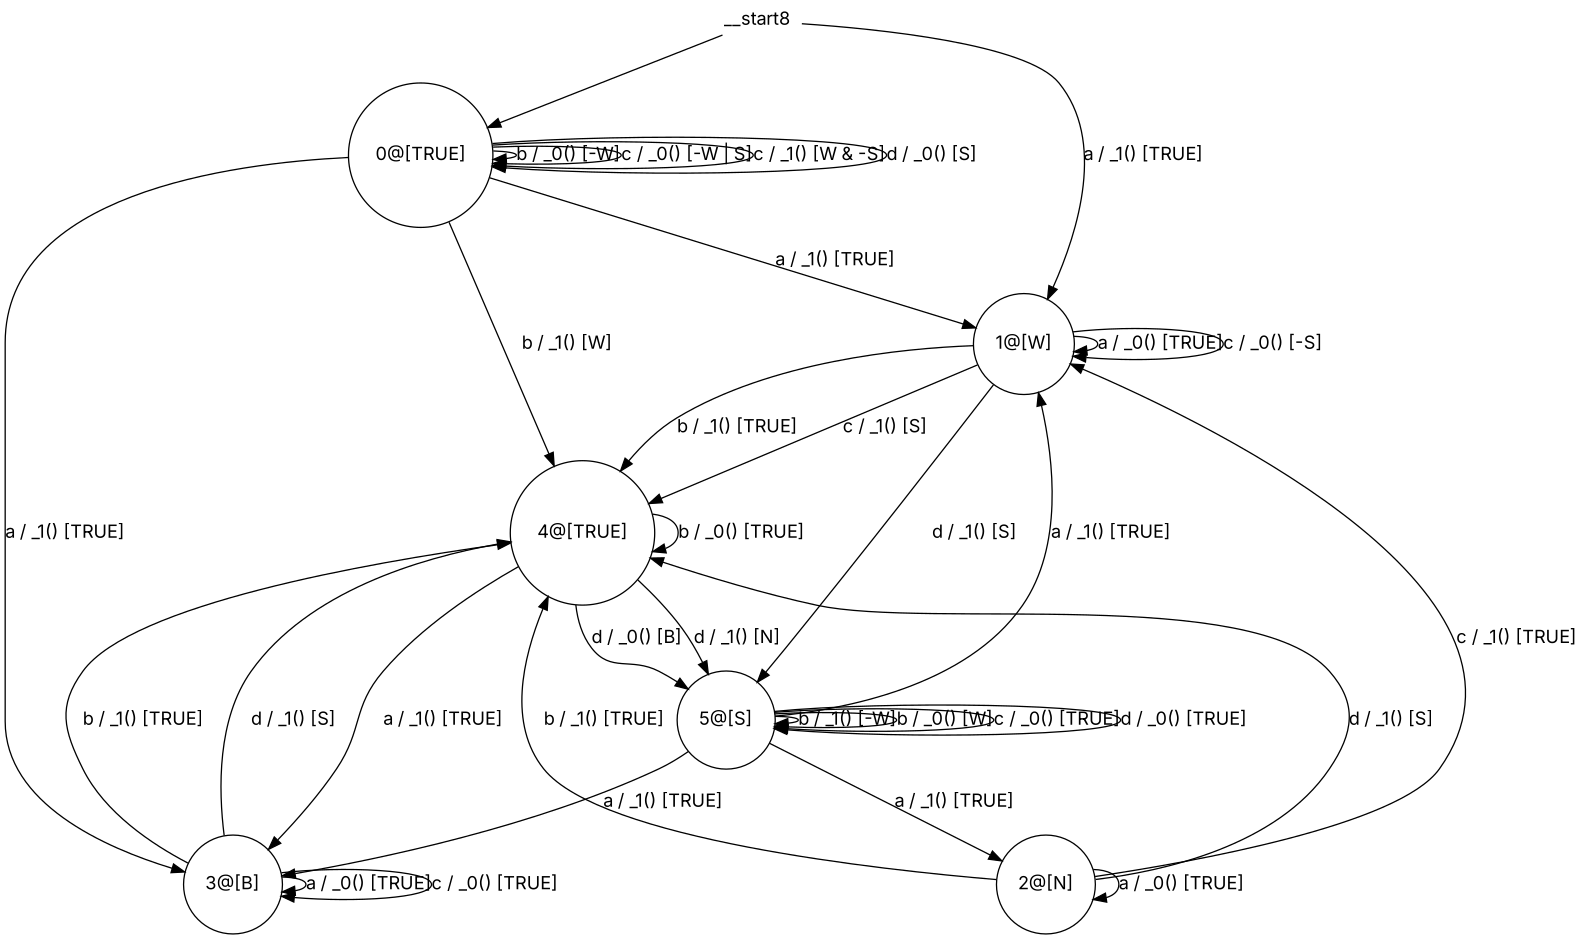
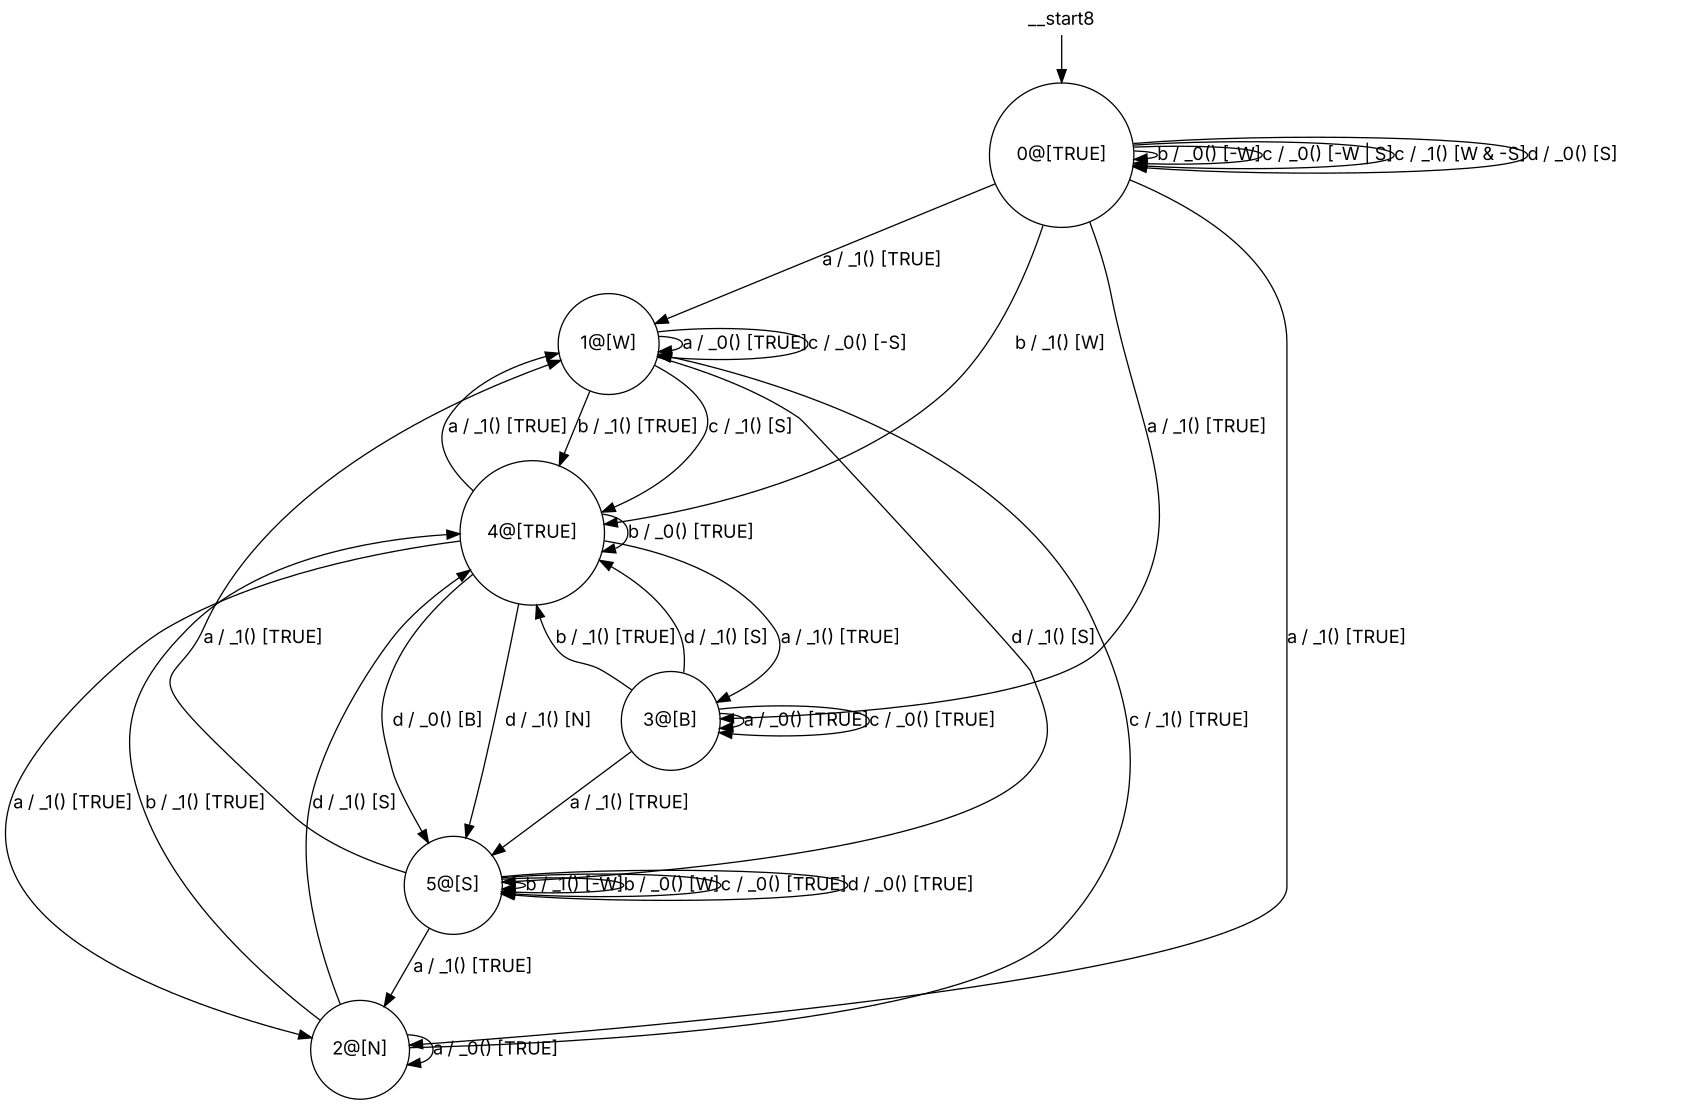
  digraph {
    fontname=Inter
    node [fontname=Inter shape=circle]
    edge [fontname=Inter lblstyle="above, sloped"]
    n1 [label="0@[TRUE]"]
    n2 [label="1@[W]"]
    n3 [label="2@[N]"]
    n4 [label="3@[B]"]
    n5 [label="4@[TRUE]"]
    n6 [label="5@[S]"]
    n7 [height=0 label=__start8 shape=none width=0]
    n1 -> n1 [label="b / _0() [-W]"]
    n1 -> n1 [label="c / _0() [-W | S]"]
    n1 -> n1 [label="c / _1() [W & -S]"]
    n1 -> n1 [label="d / _0() [S]"]
    n1 -> n2 [label="a / _1() [TRUE]"]
+   n1 -> n3 [label="a / _1() [TRUE]"]
    n1 -> n4 [label="a / _1() [TRUE]"]
    n1 -> n5 [label="b / _1() [W]"]
    n2 -> n2 [label="a / _0() [TRUE]"]
    n2 -> n2 [label="c / _0() [-S]"]
    n2 -> n5 [label="b / _1() [TRUE]"]
    n2 -> n5 [label="c / _1() [S]"]
    n2 -> n6 [label="d / _1() [S]"]
    n3 -> n2 [label="c / _1() [TRUE]"]
    n3 -> n3 [label="a / _0() [TRUE]"]
    n3 -> n5 [label="b / _1() [TRUE]"]
    n3 -> n5 [label="d / _1() [S]"]
    n4 -> n4 [label="a / _0() [TRUE]"]
    n4 -> n4 [label="c / _0() [TRUE]"]
    n4 -> n5 [label="b / _1() [TRUE]"]
    n4 -> n5 [label="d / _1() [S]"]
-   n7 -> n2 [label="a / _1() [TRUE]"]
+   n5 -> n2 [label="a / _1() [TRUE]"]
+   n5 -> n3 [label="a / _1() [TRUE]"]
    n5 -> n4 [label="a / _1() [TRUE]"]
    n5 -> n5 [label="b / _0() [TRUE]"]
    n5 -> n6 [label="d / _0() [B]"]
    n5 -> n6 [label="d / _1() [N]"]
    n6 -> n2 [label="a / _1() [TRUE]"]
    n6 -> n3 [label="a / _1() [TRUE]"]
-   n6 -> n4 [label="a / _1() [TRUE]"]
+   n4 -> n6 [label="a / _1() [TRUE]"]
    n6 -> n6 [label="b / _1() [-W]"]
    n6 -> n6 [label="b / _0() [W]"]
    n6 -> n6 [label="c / _0() [TRUE]"]
    n6 -> n6 [label="d / _0() [TRUE]"]
    n7 -> n1
  }
